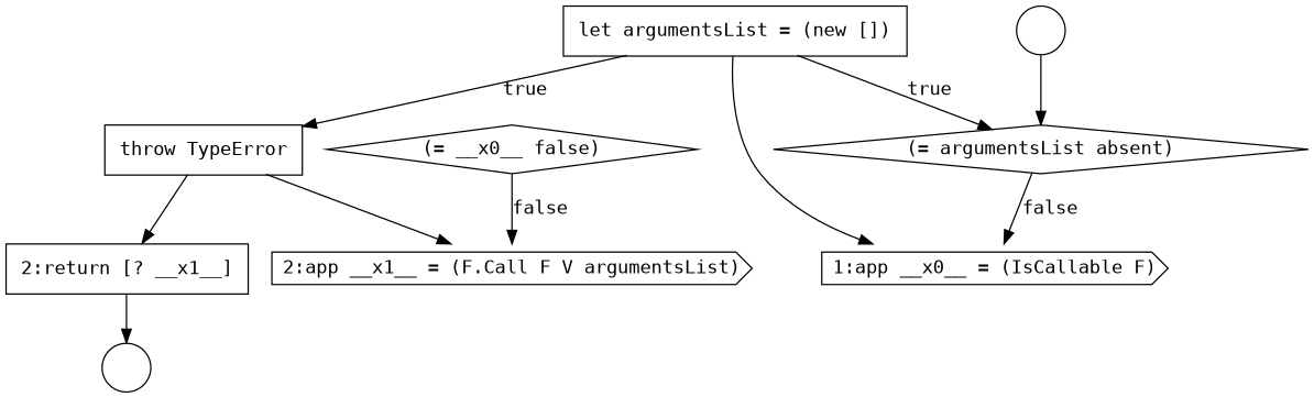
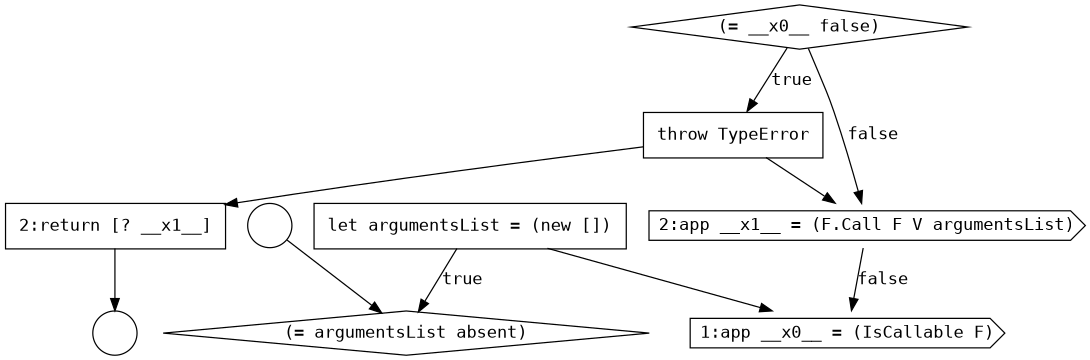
  digraph {
    fontname="DejaVu Sans Mono"
    node [color=black fillcolor=white fontname="DejaVu Sans Mono" shape=none style=filled]
    edge [color=black fontname="DejaVu Sans Mono"]
    n1 [label=<<font color="black">     <table border="0" cellborder="1" cellspacing="0" cellpadding="10">       <tr><td align="left">throw TypeError</td></tr>     </table>   </font>> margin=0]
    n2 [label=<<font color="black">2:app __x1__ = (F.Call F V argumentsList)</font>> shape=cds]
    n3 [label=<<font color="black">     <table border="0" cellborder="1" cellspacing="0" cellpadding="10">       <tr><td align="left">2:return [? __x1__]</td></tr>     </table>   </font>> margin=0]
    n4 [label=<<font color="black">(= argumentsList absent)</font>> shape=diamond]
    n5 [label=<<font color="black">1:app __x0__ = (IsCallable F)</font>> shape=cds]
    n6 [label=<<font color="black">     <table border="0" cellborder="1" cellspacing="0" cellpadding="10">       <tr><td align="left">let argumentsList = (new [])</td></tr>     </table>   </font>> margin=0]
    n7 [label=" " shape=circle]
    n8 [label=" " shape=circle]
    n9 [label=<<font color="black">(= __x0__ false)</font>> shape=diamond]
    n1 -> n2
    n1 -> n3
    n3 -> n7
-   n4 -> n5 [label=<<font color="black">false</font>>]
+   n2 -> n5 [label=<<font color="black">false</font>>]
    n6 -> n4 [label=<<font color="black">true</font>>]
    n6 -> n5
    n8 -> n4
-   n6 -> n1 [label=<<font color="black">true</font>>]
+   n9 -> n1 [label=<<font color="black">true</font>>]
    n9 -> n2 [label=<<font color="black">false</font>>]
  }
